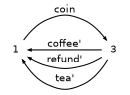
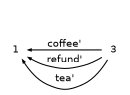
  digraph {
    rankdir=LR
    node [fontname=Helvetica fontsize=10 shape=plaintext]
    edge [arrowsize=0.3 fontname=Helvetica fontsize=10]
    1 [height=.2 width=.3]
    3 [height=.2 width=.3]
-   1 -> 3 [label=coin]
    3 -> 1 [label="coffee'"]
    3 -> 1 [label="refund'"]
    3 -> 1 [label="tea'"]
  }
